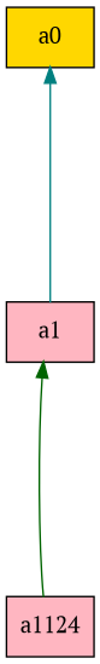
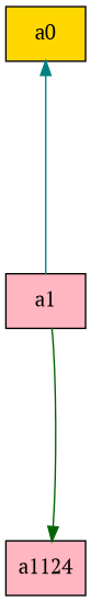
  digraph {
    fontname="PT Serif"
    rankdir=BT
    ranksep=2.0
    node [fillcolor=lightpink fontname="PT Serif" shape=record style=filled]
    edge [fontname="PT Serif"]
    n1 [label="{a1124}"]
    n2 [label="{a1}"]
    n3 [fillcolor=gold label="{a0}"]
-   n1 -> n2 [color=darkgreen]
+   n2 -> n1 [color=darkgreen]
    n2 -> n3 [color=teal]
  }
